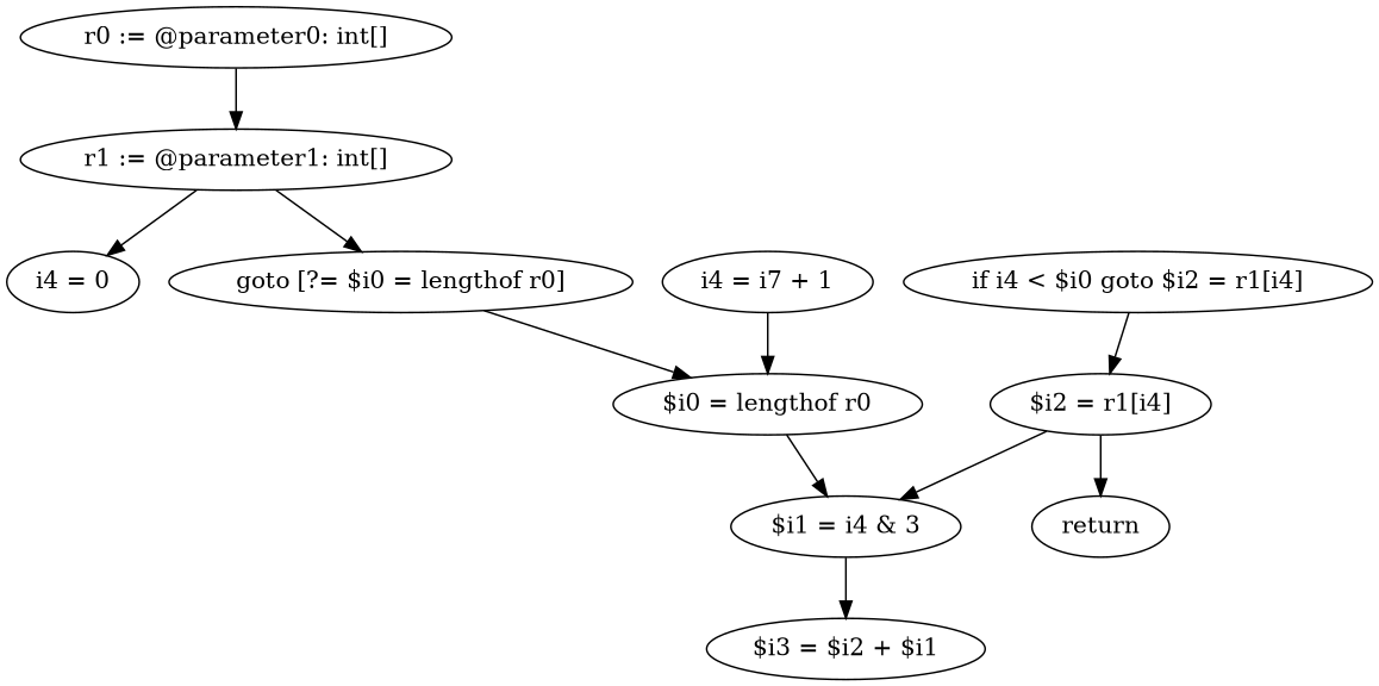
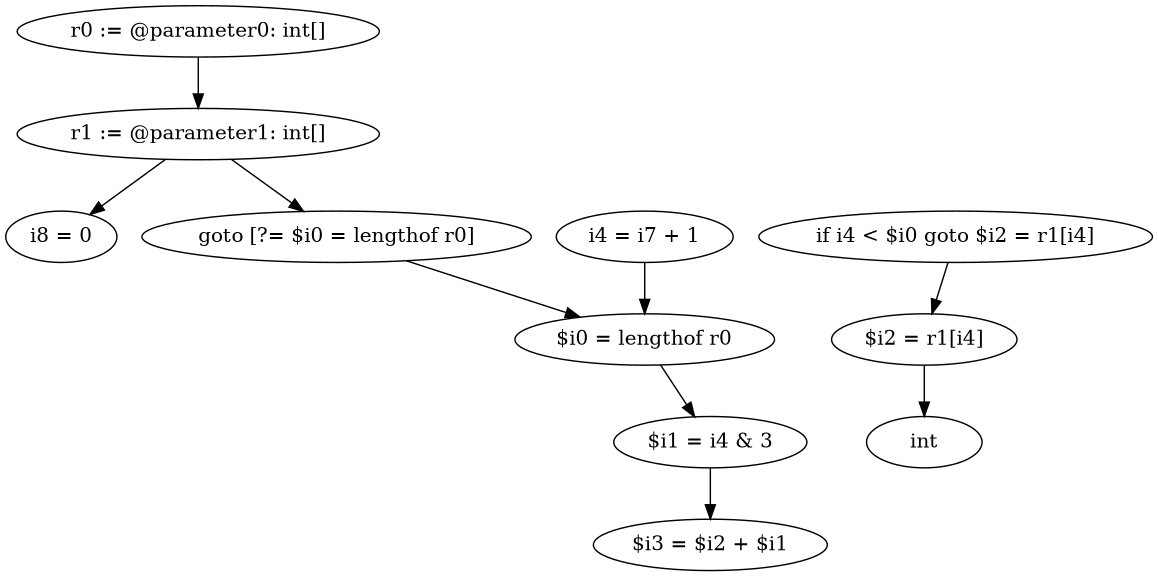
  digraph {
    "r0 := @parameter0: int[]"
    "r1 := @parameter1: int[]"
-   "i4 = 0"
+   "i4 = 0" [label="i8 = 0"]
    "goto [?= $i0 = lengthof r0]"
    "$i0 = lengthof r0"
    "$i1 = i4 & 3"
    "$i2 = r1[i4]"
-   return
+   return [label=int]
    "$i3 = $i2 + $i1"
    n10 [label="i4 = i7 + 1"]
    "if i4 < $i0 goto $i2 = r1[i4]"
    "r0 := @parameter0: int[]" -> "r1 := @parameter1: int[]"
    "r1 := @parameter1: int[]" -> "i4 = 0"
    "r1 := @parameter1: int[]" -> "goto [?= $i0 = lengthof r0]"
    "goto [?= $i0 = lengthof r0]" -> "$i0 = lengthof r0"
    "$i0 = lengthof r0" -> "$i1 = i4 & 3"
    "$i1 = i4 & 3" -> "$i3 = $i2 + $i1"
-   "$i2 = r1[i4]" -> "$i1 = i4 & 3"
    "$i2 = r1[i4]" -> return
    n10 -> "$i0 = lengthof r0"
    "if i4 < $i0 goto $i2 = r1[i4]" -> "$i2 = r1[i4]"
  }
